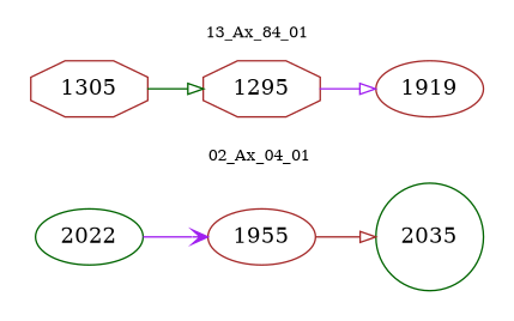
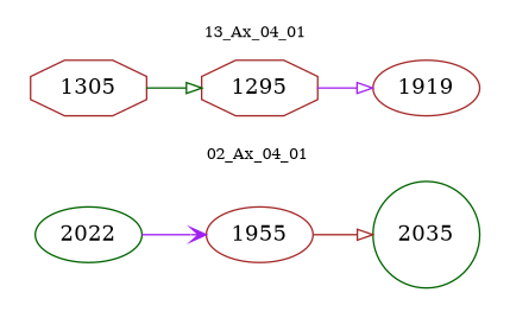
  digraph {
    rankdir=LR
    node [color=brown shape=ellipse]
    edge [arrowhead=onormal color=purple]
    n1 [color=darkgreen label=2022]
    n2 [label=1955]
    n3 [color=darkgreen label=2035 shape=circle]
    n4 [label=1305 shape=octagon]
    n5 [label=1295 shape=octagon]
    n6 [label=1919]
    subgraph cluster_1 {
      color=white
      fontsize=10
      label="02_Ax_04_01"
      n1
      n2
      n3
    }
    subgraph cluster_2 {
      color=white
      fontsize=10
-     label="13_Ax_84_01"
+     label="13_Ax_04_01"
      n4
      n5
      n6
    }
    n1 -> n2 [arrowhead=vee]
    n2 -> n3 [color=brown]
    n4 -> n5 [color=darkgreen]
    n5 -> n6
  }
